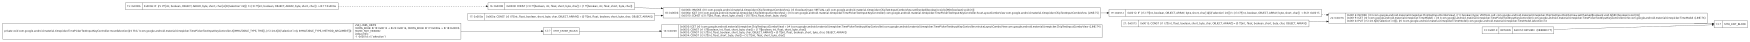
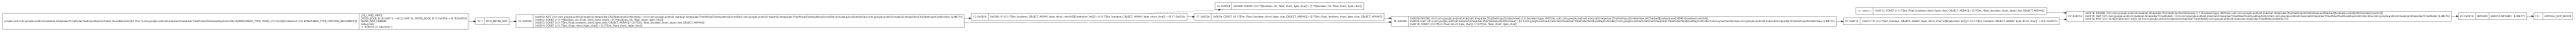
  digraph {
    fontname=Ubuntu
    rankdir=LR
    node [fontname=Ubuntu shape=record]
    edge [fontname=Ubuntu]
-   n1 [label="{12\:\ ?|MTH_ENTER_BLOCK\l}"]
+   n1 [label="{12\:\ ?|MTH_ENTER_NOT\l}"]
    n2 [label="{14\:\ 0x0000|0x0000: IGET  (r0 I:com.google.android.material.timepicker.ChipTextInputComboView) = (r4 I:com.google.android.material.timepicker.TimePickerTextInputKeyController) com.google.android.material.timepicker.TimePickerTextInputKeyController.minuteLayoutComboView com.google.android.material.timepicker.ChipTextInputComboView  (LINE:74)\l0x0002: CONST  (r1 I:??[boolean, int, float, short, byte, char]) = (1 ??[boolean, int, float, short, byte, char]) \l0x0003: CONST  (r2 I:??[int, float, boolean, short, byte, char, OBJECT, ARRAY]) = (0 ??[int, float, boolean, short, byte, char, OBJECT, ARRAY]) \l0x0004: CONST  (r3 I:??[int, float, short, byte, char]) = (12 ??[int, float, short, byte, char]) \l}"]
    n3 [label="{15\:\ 0x0006|0x0006: IF  (r5 I:??[int, boolean, OBJECT, ARRAY, byte, short, char] A[D('selection' int)]) != (r3 I:??[int, boolean, OBJECT, ARRAY, byte, short, char])  \-\> B:17:0x000a \l}"]
    n4 [label="{16\:\ 0x0008|0x0008: CONST  (r3 I:??[boolean, int, float, short, byte, char]) = (1 ??[boolean, int, float, short, byte, char]) \l}"]
    n5 [label="{17\:\ 0x000a|0x000a: CONST  (r3 I:??[int, float, boolean, short, byte, char, OBJECT, ARRAY]) = (0 ??[int, float, boolean, short, byte, char, OBJECT, ARRAY]) \l}"]
    n6 [label="{18\:\ 0x000b|0x000b: INVOKE  (r0 I:com.google.android.material.timepicker.ChipTextInputComboView), (r3 I:boolean) type: VIRTUAL call: com.google.android.material.timepicker.ChipTextInputComboView.setChecked(boolean):void A[MD:(boolean):void (m)]\l0x000e: IGET  (r0 I:com.google.android.material.timepicker.ChipTextInputComboView) = (r4 I:com.google.android.material.timepicker.TimePickerTextInputKeyController) com.google.android.material.timepicker.TimePickerTextInputKeyController.hourLayoutComboView com.google.android.material.timepicker.ChipTextInputComboView  (LINE:75)\l0x0010: CONST  (r3 I:??[int, float, short, byte, char]) = (10 ??[int, float, short, byte, char]) \l}"]
    n7 [label="{19\:\ 0x0012|0x0012: IF  (r5 I:??[int, boolean, OBJECT, ARRAY, byte, short, char] A[D('selection' int)]) != (r3 I:??[int, boolean, OBJECT, ARRAY, byte, short, char])  \-\> B:21:0x0015 \l}"]
    n8 [label="{22\:\ 0x0016|0x0016: INVOKE  (r0 I:com.google.android.material.timepicker.ChipTextInputComboView), (r1 I:boolean) type: VIRTUAL call: com.google.android.material.timepicker.ChipTextInputComboView.setChecked(boolean):void A[MD:(boolean):void (m)]\l0x0019: IGET  (r0 I:com.google.android.material.timepicker.TimeModel) = (r4 I:com.google.android.material.timepicker.TimePickerTextInputKeyController) com.google.android.material.timepicker.TimePickerTextInputKeyController.time com.google.android.material.timepicker.TimeModel  (LINE:76)\l0x001b: IPUT  (r5 I:int A[D('selection' int)]), (r0 I:com.google.android.material.timepicker.TimeModel) com.google.android.material.timepicker.TimeModel.selection int \l}"]
    n9 [label="{21\:\ 0x0015|0x0015: CONST  (r1 I:??[int, float, boolean, short, byte, char, OBJECT, ARRAY]) = (0 ??[int, float, boolean, short, byte, char, OBJECT, ARRAY]) \l}"]
-   n10 [label="{23\:\ 0x001d|RETURN\l|0x001d: RETURN    (NEEDED:77)\l}"]
-   n11 [label="{13\:\ ?|MTH_EXIT_BLOCK\l}"]
+   n10 [label="{23\:\ 0x001d|RETURN\l|0x001d: RETURN    (LINE:77)\l}"]
+   n11 [label="{13\:\ ?|VIRTUAL_EXIT_BLOCK\l}"]
    n12 [label="{private void com.google.android.material.timepicker.TimePickerTextInputKeyController.moveSelection((r4 'this' I:com.google.android.material.timepicker.TimePickerTextInputKeyController A[IMMUTABLE_TYPE, THIS]), (r5 I:int A[D('selection' int), IMMUTABLE_TYPE, METHOD_ARGUMENT]))  | USE_LINES_HINTS\lCROSS_EDGE: B:19:0x0012 \-\> B:22:0x0016, CROSS_EDGE: B:17:0x000a \-\> B:18:0x000b\lINLINE_NOT_NEEDED\lDebug Info:\l  \-1 \-0x001d: r5 'selection' I\l}"]
    n1 -> n2
+   n2 -> n3
    n3 -> n4 [style=dashed]
-   n4 -> n6
+   n3 -> n5
+   n2 -> n6
    n5 -> n6
    n6 -> n7
    n7 -> n8 [style=dashed]
-   n8 -> n11
+   n8 -> n10
    n9 -> n8
    n10 -> n11
    n12 -> n1
  }
